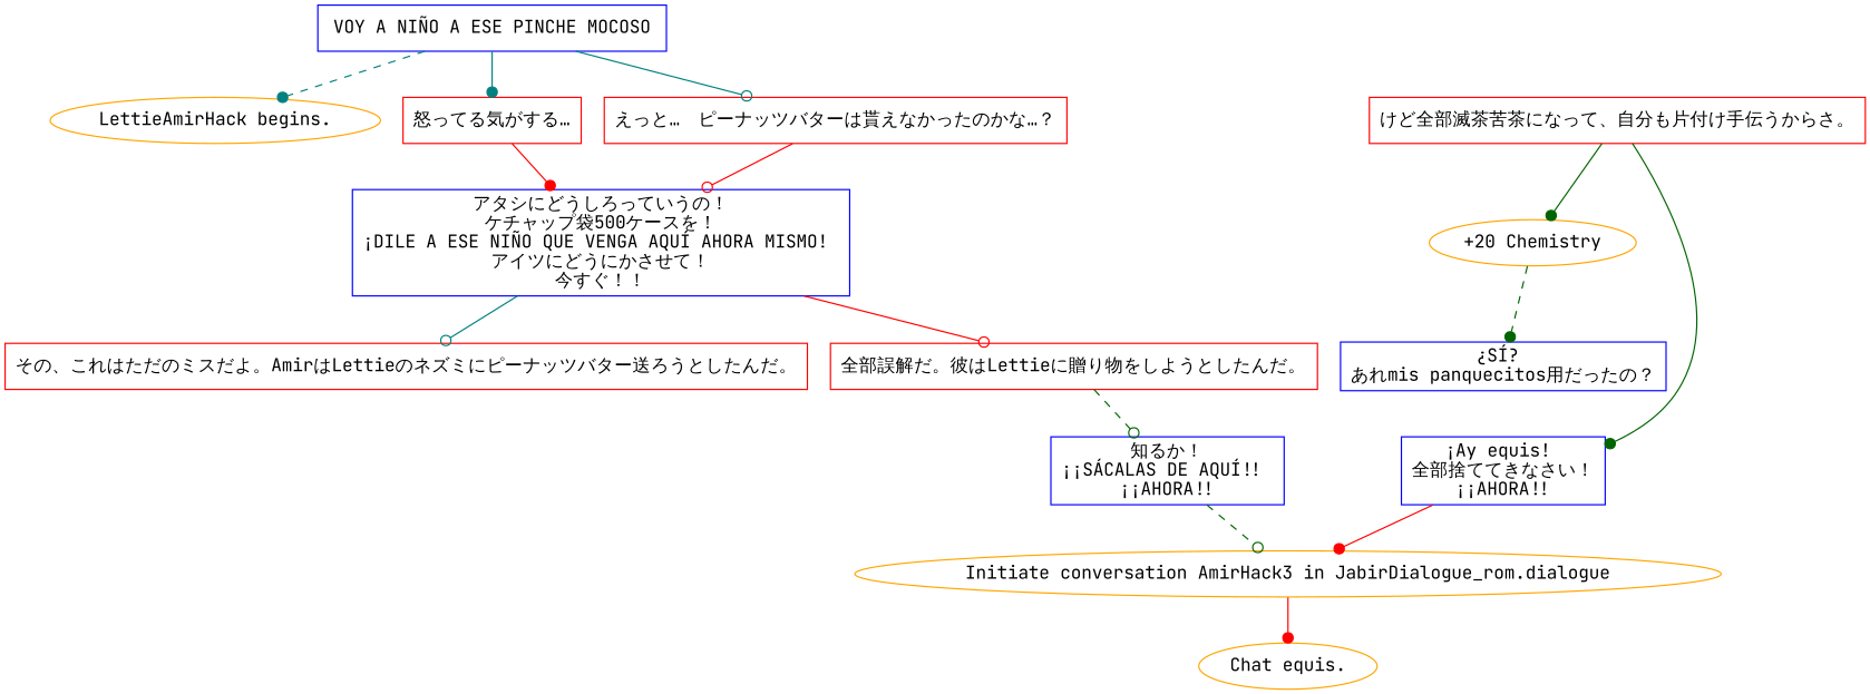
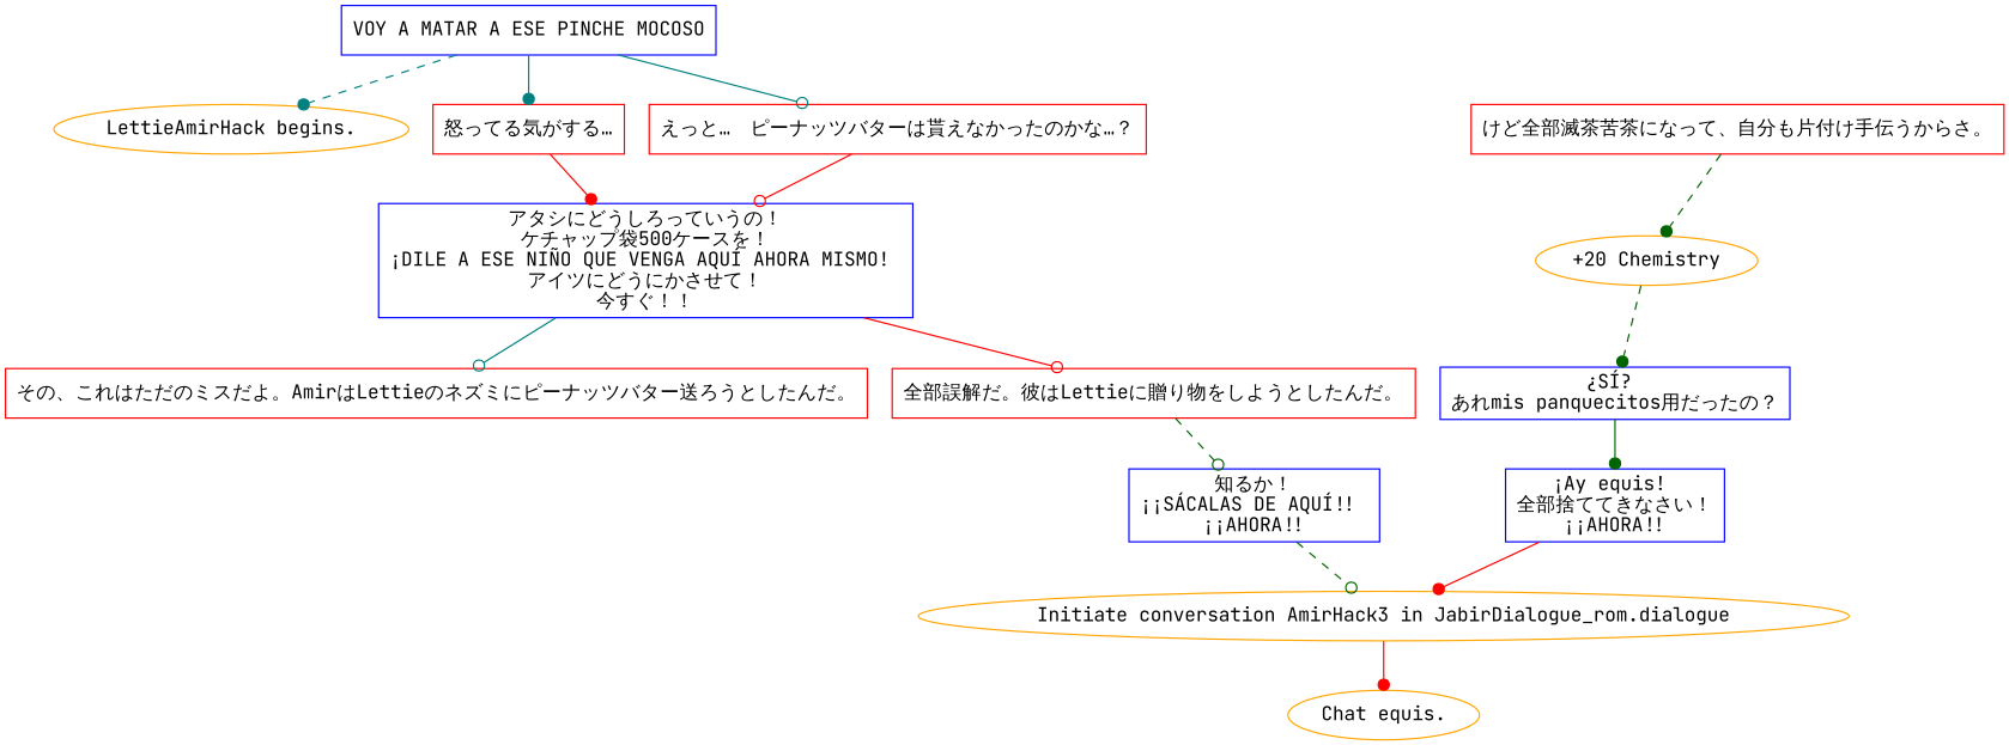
  digraph {
    fontname="JetBrains Mono"
    node [color=blue fontname="JetBrains Mono" shape=box]
    edge [arrowhead=dot color=red fontname="JetBrains Mono" style=solid]
    "LettieAmirHack begins." [color=orange shape=""]
-   n2 [label="VOY A NIÑO A ESE PINCHE MOCOSO"]
+   n2 [label="VOY A MATAR A ESE PINCHE MOCOSO"]
    n3 [color=red label="怒ってる気がする…"]
    n4 [color=red label="えっと…　ピーナッツバターは貰えなかったのかな…？"]
    n5 [label="アタシにどうしろっていうの！\nケチャップ袋500ケースを！\n¡DILE A ESE NIÑO QUE VENGA AQUÍ AHORA MISMO! \nアイツにどうにかさせて！\n今すぐ！！"]
    n6 [color=red label="その、これはただのミスだよ。AmirはLettieのネズミにピーナッツバター送ろうとしたんだ。"]
    n7 [color=red label="全部誤解だ。彼はLettieに贈り物をしようとしたんだ。"]
    n8 [label="知るか！\n¡¡SÁCALAS DE AQUÍ!! \n¡¡AHORA!!"]
    n9 [color=red label="けど全部滅茶苦茶になって、自分も片付け手伝うからさ。"]
    n10 [color=orange label="+20 Chemistry" shape=""]
    n11 [color=orange label="Initiate conversation AmirHack3 in JabirDialogue_rom.dialogue" shape=""]
    n12 [label="¿SÍ? \nあれmis panquecitos用だったの？"]
    n13 [color=orange label="Chat equis." shape=""]
    n14 [label="¡Ay equis! \n全部捨ててきなさい！\n¡¡AHORA!!"]
    n2 -> "LettieAmirHack begins." [color=teal style=dashed]
    n2 -> n3 [color=teal]
    n2 -> n4 [arrowhead=odot color=teal]
    n3 -> n5
    n4 -> n5 [arrowhead=odot]
    n5 -> n6 [arrowhead=odot color=teal]
    n5 -> n7 [arrowhead=odot]
    n7 -> n8 [arrowhead=odot color=darkgreen style=dashed]
    n8 -> n11 [arrowhead=odot color=darkgreen style=dashed]
-   n9 -> n10 [color=darkgreen]
+   n9 -> n10 [color=darkgreen style=dashed]
    n10 -> n12 [color=darkgreen style=dashed]
    n11 -> n13
-   n9 -> n14 [color=darkgreen]
+   n12 -> n14 [color=darkgreen]
    n14 -> n11
  }
